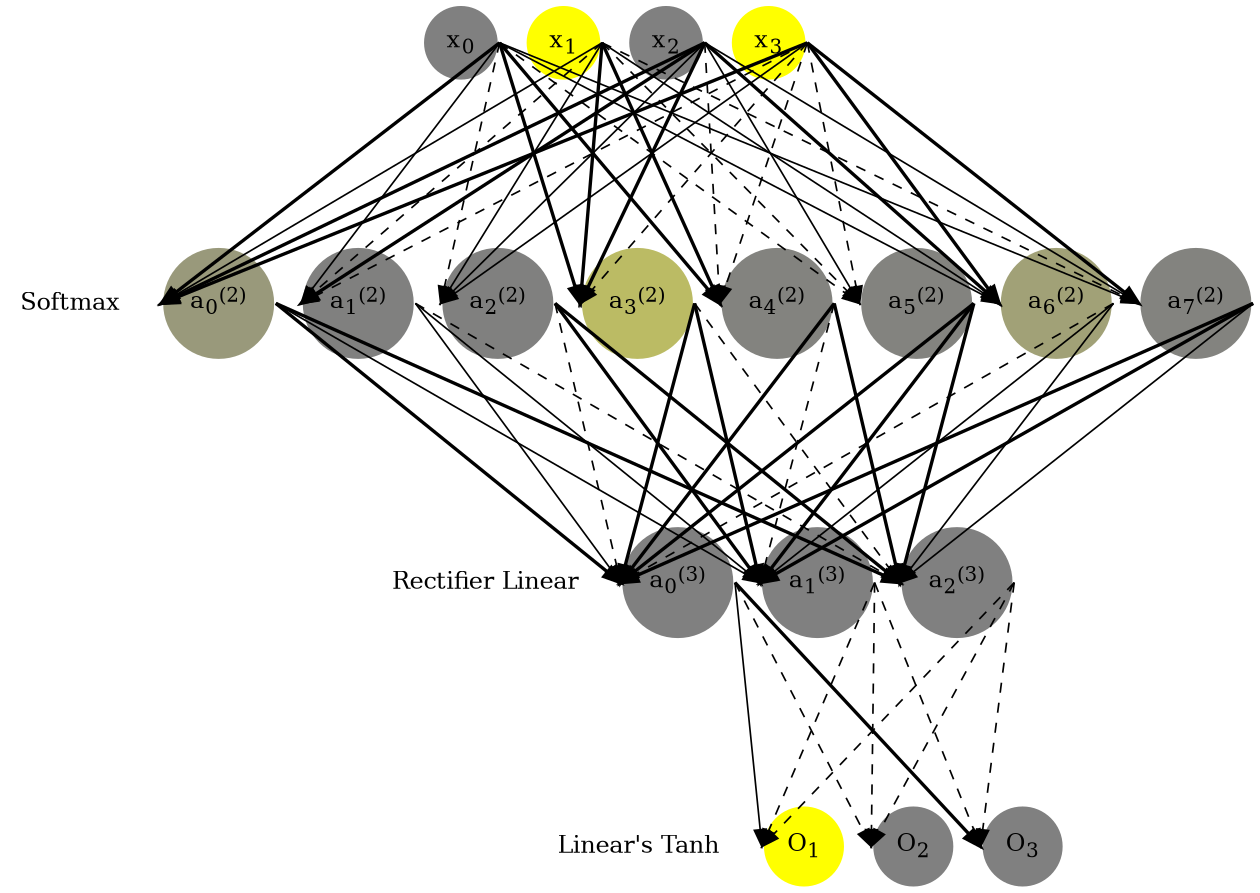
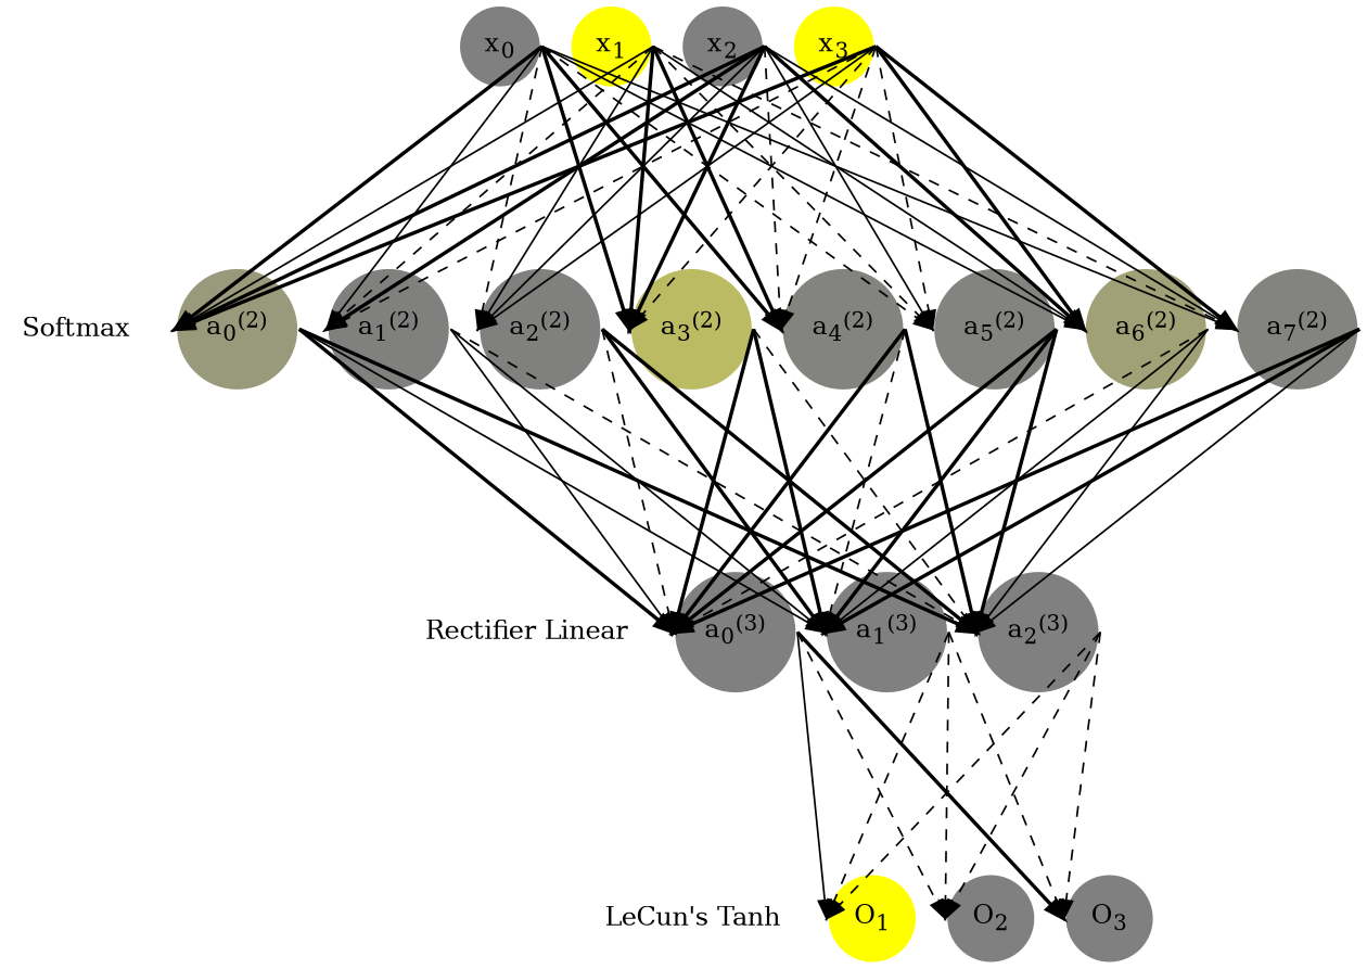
  digraph {
    rankdir=TB
    ranksep=1.4
    splines=false
    node [color="0.1667, 0.0, 0.5" fillcolor="0.1667, 0.0, 0.5" shape=circle style=filled]
    edge [headport=w style=bold tailport=e]
    n1 [label=<x<sub>0</sub>>]
    n2 [color="0.1667, 1.0, 1.0" fillcolor="0.1667, 1.0, 1.0" label=<x<sub>1</sub>>]
    n3 [label=<x<sub>2</sub>>]
    n4 [color="0.1667, 1.0, 1.0" fillcolor="0.1667, 1.0, 1.0" label=<x<sub>3</sub>>]
    n5 [color="0.1667, 0.196588, 0.598294" fillcolor="0.1667, 0.196588, 0.598294" label=<a<sub>0</sub><sup>(2)</sup>>]
    n6 [color="0.1667, 0.003844, 0.501922" fillcolor="0.1667, 0.003844, 0.501922" label=<a<sub>1</sub><sup>(2)</sup>>]
    n7 [color="0.1667, 0.002649, 0.501325" fillcolor="0.1667, 0.002649, 0.501325" label=<a<sub>2</sub><sup>(2)</sup>>]
    n8 [color="0.1667, 0.462263, 0.731132" fillcolor="0.1667, 0.462263, 0.731132" label=<a<sub>3</sub><sup>(2)</sup>>]
    n9 [color="0.1667, 0.023620, 0.511810" fillcolor="0.1667, 0.023620, 0.511810" label=<a<sub>4</sub><sup>(2)</sup>>]
    n10 [color="0.1667, 0.024645, 0.512322" fillcolor="0.1667, 0.024645, 0.512322" label=<a<sub>5</sub><sup>(2)</sup>>]
    n11 [color="0.1667, 0.259698, 0.629849" fillcolor="0.1667, 0.259698, 0.629849" label=<a<sub>6</sub><sup>(2)</sup>>]
    n12 [color="0.1667, 0.026694, 0.513347" fillcolor="0.1667, 0.026694, 0.513347" label=<a<sub>7</sub><sup>(2)</sup>>]
    n13 [color="0.1667, 0.000000, 0.500000" fillcolor="0.1667, 0.000000, 0.500000" label=<a<sub>0</sub><sup>(3)</sup>>]
    n14 [color="0.1667, 0.000000, 0.500000" fillcolor="0.1667, 0.000000, 0.500000" label=<a<sub>1</sub><sup>(3)</sup>>]
    n15 [color="0.1667, 0.000000, 0.500000" fillcolor="0.1667, 0.000000, 0.500000" label=<a<sub>2</sub><sup>(3)</sup>>]
    n16 [color="0.1667, 1.0, 1.0" fillcolor="0.1667, 1.0, 1.0" label=<O<sub>1</sub>>]
    n17 [label=<O<sub>2</sub>>]
    n18 [label=<O<sub>3</sub>>]
    n19 [label=Softmax shape=plaintext color="" fillcolor="" style=""]
    n20 [label="Rectifier Linear" shape=plaintext color="" fillcolor="" style=""]
-   n21 [label="Linear's Tanh" shape=plaintext color="" fillcolor="" style=""]
+   n21 [label="LeCun's Tanh" shape=plaintext color="" fillcolor="" style=""]
    subgraph sub_1 {
      n1
    }
    subgraph sub_2 {
      n2
    }
    subgraph sub_3 {
      n3
    }
    subgraph sub_4 {
      n4
    }
    subgraph sub_5 {
      n5
    }
    subgraph sub_6 {
      n6
    }
    subgraph sub_7 {
      n7
    }
    subgraph sub_8 {
      n8
    }
    subgraph sub_9 {
      n9
    }
    subgraph sub_10 {
      n10
    }
    subgraph sub_11 {
      n11
    }
    subgraph sub_12 {
      n12
    }
    subgraph sub_13 {
      n13
    }
    subgraph sub_14 {
      n14
    }
    subgraph sub_15 {
      n15
    }
    subgraph sub_16 {
      n16
    }
    subgraph sub_17 {
      n17
    }
    subgraph sub_18 {
      n18
    }
    subgraph sub_19 {
      rank=same
      n1
      n2
      n3
      n4
    }
    subgraph sub_20 {
      rank=same
      n5
      n6
      n7
      n8
      n9
      n10
      n11
      n12
    }
    subgraph sub_21 {
      rank=same
      n13
      n14
      n15
    }
    subgraph sub_22 {
      rank=same
      n16
      n17
      n18
    }
    subgraph sub_23 {
      rank=same
      n5
      n19
    }
    subgraph sub_24 {
      rank=same
      n13
      n20
    }
    subgraph sub_25 {
      rank=same
      n16
      n21
    }
    n1 -> n2 [style=invis]
    n1 -> n5
    n1 -> n6 [style=solid]
    n1 -> n7 [style=dashed]
    n1 -> n8
    n1 -> n9
    n1 -> n10 [style=dashed]
    n1 -> n11 [style=solid]
    n1 -> n12 [style=solid]
    n2 -> n3 [style=invis]
    n2 -> n5 [style=solid]
    n2 -> n6 [style=dashed]
    n2 -> n7 [style=solid]
    n2 -> n8
    n2 -> n9
    n2 -> n10 [style=dashed]
    n2 -> n11 [style=solid]
    n2 -> n12 [style=dashed]
    n3 -> n4 [style=invis]
    n3 -> n5
    n3 -> n6
    n3 -> n7 [style=solid]
    n3 -> n8
    n3 -> n9 [style=dashed]
    n3 -> n10 [style=solid]
    n3 -> n11
    n3 -> n12 [style=solid]
    n4 -> n5
    n4 -> n6 [style=dashed]
    n4 -> n7 [style=solid]
    n4 -> n8 [style=dashed]
    n4 -> n9 [style=dashed]
    n4 -> n10 [style=dashed]
    n4 -> n11
    n4 -> n12
    n5 -> n6 [style=invis]
    n5 -> n13
    n5 -> n14 [style=solid]
    n5 -> n15
    n6 -> n7 [style=invis]
    n6 -> n13 [style=solid]
    n6 -> n14 [style=solid]
    n6 -> n15 [style=dashed]
    n7 -> n8 [style=invis]
    n7 -> n13 [style=dashed]
    n7 -> n14
    n7 -> n15
    n8 -> n9 [style=invis]
    n8 -> n13
    n8 -> n14
    n8 -> n15 [style=dashed]
    n9 -> n10 [style=invis]
    n9 -> n13
    n9 -> n14 [style=dashed]
    n9 -> n15
    n10 -> n11 [style=invis]
    n10 -> n13
    n10 -> n14
    n10 -> n15
    n11 -> n12 [style=invis]
    n11 -> n13 [style=dashed]
    n11 -> n14 [style=solid]
    n11 -> n15 [style=solid]
    n12 -> n13
    n12 -> n14
    n12 -> n15 [style=solid]
    n13 -> n14 [style=invis]
    n13 -> n16 [style=solid]
    n13 -> n17 [style=dashed]
    n13 -> n18
    n14 -> n15 [style=invis]
    n14 -> n16 [style=dashed]
    n14 -> n17 [style=dashed]
    n14 -> n18 [style=dashed]
    n15 -> n16 [style=dashed]
    n15 -> n17 [style=dashed]
    n15 -> n18 [style=dashed]
    n16 -> n17 [style=invis]
    n17 -> n18 [style=invis]
    n19 -> n5 [style=invis]
    n20 -> n13 [style=invis]
    n21 -> n16 [style=invis]
  }
